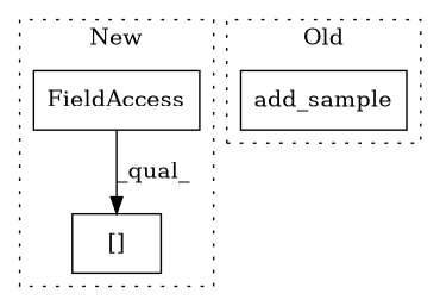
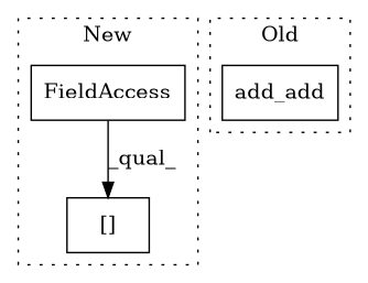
  digraph {
    node [shape=box]
    n1 [a=2 l="19,1" label="[]" s="1160,1188"]
    n2 [a=22 l=18 label=FieldAccess s=1160]
-   n3 [a=32 l="11,1" label=add_sample s="1017,1093"]
+   n3 [a=32 l="11,1" label=add_add s="1017,1093"]
    subgraph cluster_1 {
      label=New
      style=dotted
      n1
      n2
    }
    subgraph cluster_2 {
      label=Old
      style=dotted
      n3
    }
    n2 -> n1 [label=_qual_]
  }
